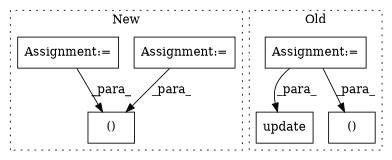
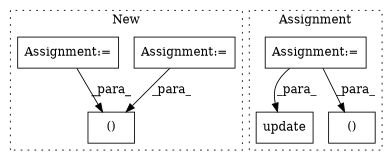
  digraph {
    node [a=7 l=1 shape=box]
    n1 [a=106 l=107 label="()" s=9598]
    n2 [label="Assignment:=" s=9262]
    n3 [label="Assignment:=" s=9306]
    n4 [a=32 l="7,1" label=update s="9220,9232"]
    n5 [l=44 label="Assignment:=" s=9159]
    n6 [a=106 l=47 label="()" s=9304]
    subgraph cluster_1 {
      label=New
      style=dotted
      n1
      n2
      n3
    }
    subgraph cluster_2 {
-     label=Old
+     label=Assignment
      style=dotted
      n4
      n5
      n6
    }
    n2 -> n1 [label=_para_]
    n3 -> n1 [label=_para_]
    n5 -> n4 [label=_para_]
    n5 -> n6 [label=_para_]
  }
